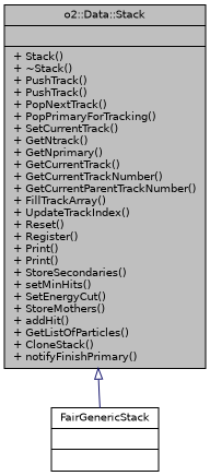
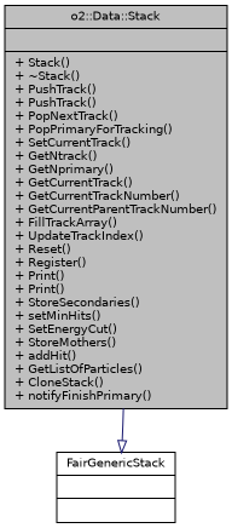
  digraph {
    node [color=black fontname=Helvetica fontsize=10 shape=record]
    n1 [fillcolor=grey75 fontcolor=black height=0.2 label="{o2::Data::Stack\n||+ Stack()\l+ ~Stack()\l+ PushTrack()\l+ PushTrack()\l+ PopNextTrack()\l+ PopPrimaryForTracking()\l+ SetCurrentTrack()\l+ GetNtrack()\l+ GetNprimary()\l+ GetCurrentTrack()\l+ GetCurrentTrackNumber()\l+ GetCurrentParentTrackNumber()\l+ FillTrackArray()\l+ UpdateTrackIndex()\l+ Reset()\l+ Register()\l+ Print()\l+ Print()\l+ StoreSecondaries()\l+ setMinHits()\l+ SetEnergyCut()\l+ StoreMothers()\l+ addHit()\l+ GetListOfParticles()\l+ CloneStack()\l+ notifyFinishPrimary()\l}" style=filled width=0.4]
    n2 [height=0.2 label="{FairGenericStack\n||}" width=0.4]
-   n1 -> n2 [arrowtail=onormal color=midnightblue dir=back fontname=Helvetica fontsize=10 labelfontname=Helvetica labelfontsize=10 style=solid]
+   n2 -> n1 [arrowtail=onormal color=midnightblue dir=back fontname=Helvetica fontsize=10 labelfontname=Helvetica labelfontsize=10 style=solid]
  }
